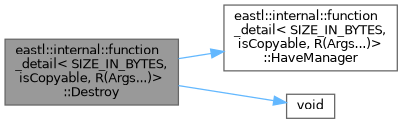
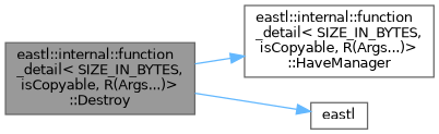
  digraph {
    rankdir=LR
    node [color=grey40 fillcolor=white fontname=Helvetica fontsize=10 shape=box style=filled]
    edge [color=steelblue1 fontname=Helvetica fontsize=10 labelfontname=Helvetica labelfontsize=10 style=solid]
    n1 [color=gray40 fillcolor=grey60 fontcolor=black height=0.2 label="eastl::internal::function\l_detail\< SIZE_IN_BYTES,\l isCopyable, R(Args...)\>\l::Destroy" width=0.4]
    n2 [height=0.2 label="eastl::internal::function\l_detail\< SIZE_IN_BYTES,\l isCopyable, R(Args...)\>\l::HaveManager" width=0.4]
-   n3 [height=0.2 label=void width=0.4]
+   n3 [height=0.2 label=eastl width=0.4]
    n1 -> n2
    n1 -> n3
  }
